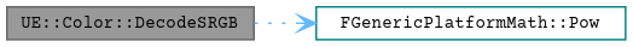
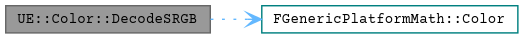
  digraph {
    rankdir=LR
    fontname="Courier Prime"
    node [fontname="Courier Prime" fontsize=10 shape=box style=filled]
    n1 [color=gray40 fillcolor=grey60 fontcolor=black height=0.2 label="UE::Color::DecodeSRGB" width=0.4]
-   n2 [color=teal fillcolor=white height=0.2 label="FGenericPlatformMath::Pow" width=0.4]
+   n2 [color=teal fillcolor=white height=0.2 label="FGenericPlatformMath::Color" width=0.4]
    n1 -> n2 [color=steelblue1 fontname="Courier Prime" fontsize=10 labelfontname=Helvetica labelfontsize=10 style=dotted arrowhead=vee]
  }
